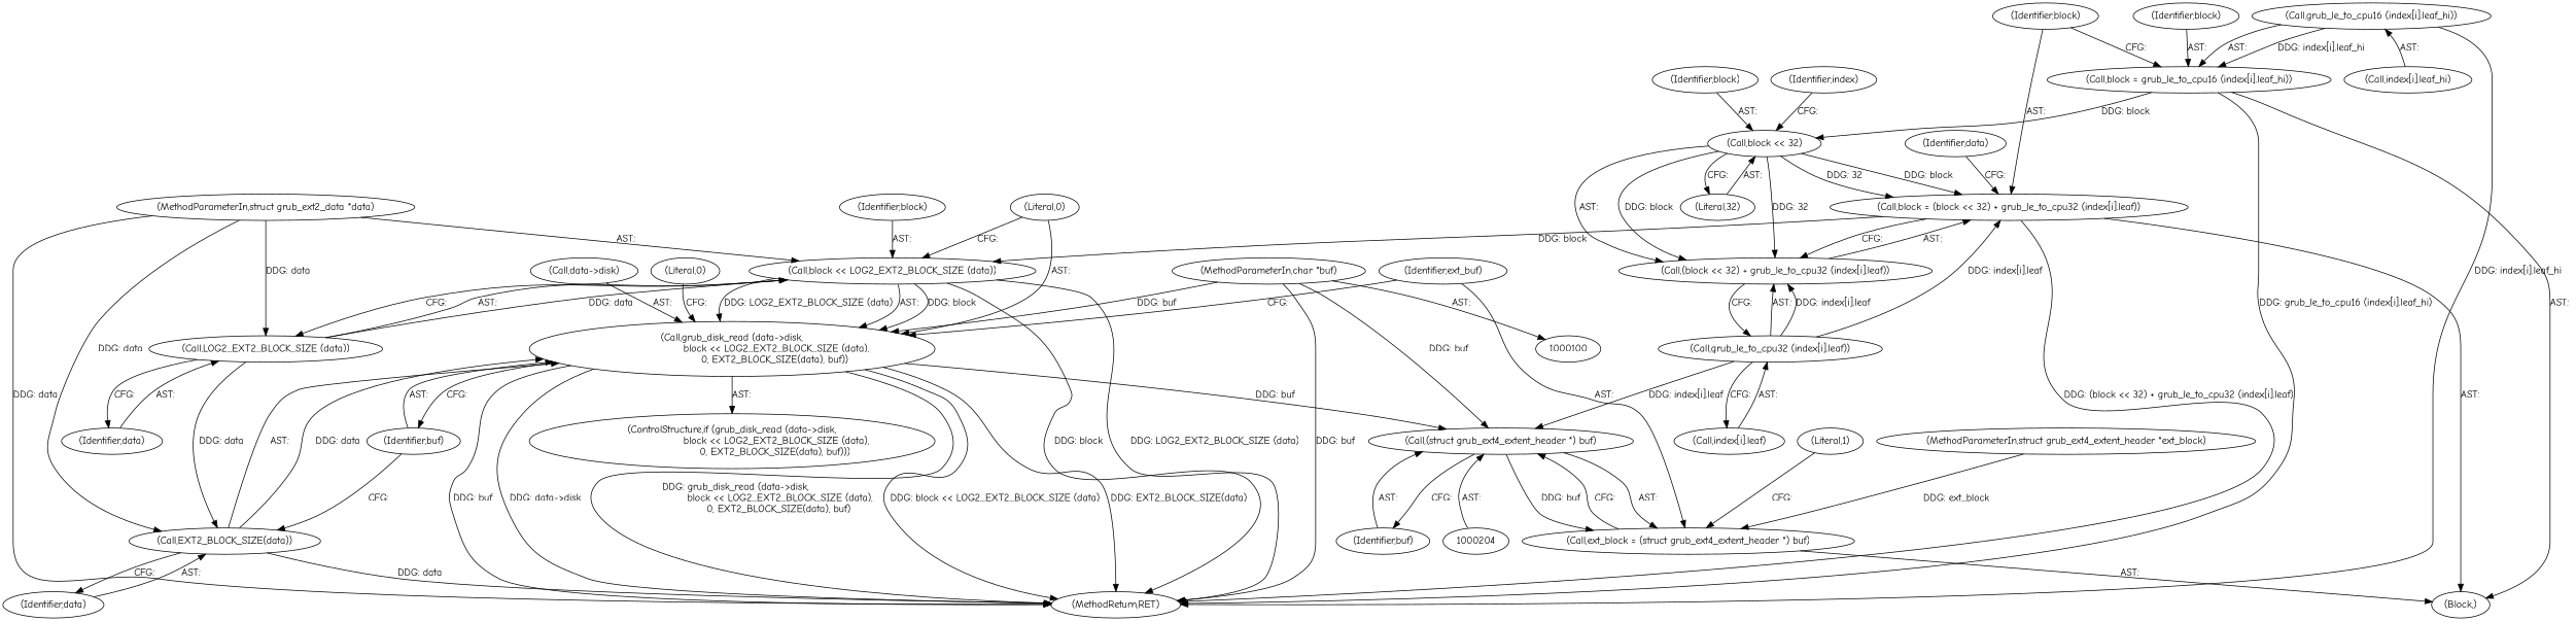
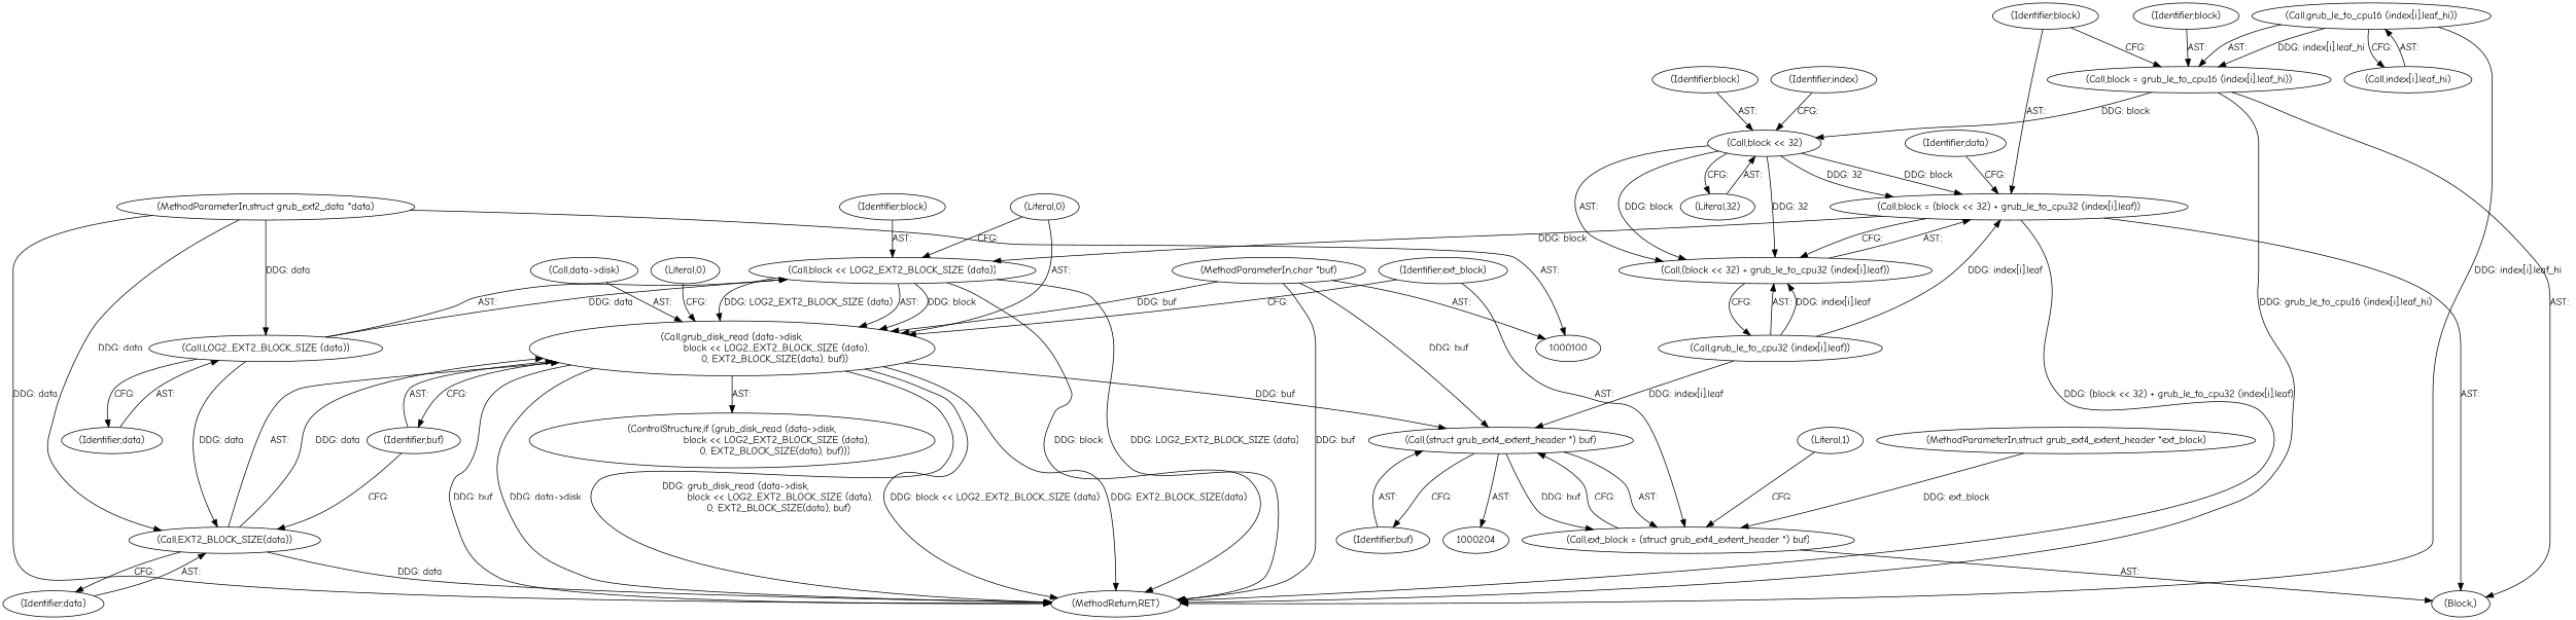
  digraph {
    fontname="Comic Neue"
    node [fontname="Comic Neue"]
    edge [fontname="Comic Neue"]
    n1 [label="(Call,grub_disk_read (data->disk,\n                           block << LOG2_EXT2_BLOCK_SIZE (data),\n                          0, EXT2_BLOCK_SIZE(data), buf))"]
    n2 [label="(Call,(struct grub_ext4_extent_header *) buf)"]
    n3 [label="(ControlStructure,if (grub_disk_read (data->disk,\n                           block << LOG2_EXT2_BLOCK_SIZE (data),\n                          0, EXT2_BLOCK_SIZE(data), buf)))"]
    n4 [label="(Identifier,buf)"]
    n5 [label="(MethodReturn,RET)"]
    n6 [label="(Call,ext_block = (struct grub_ext4_extent_header *) buf)"]
    n7 [label="(Identifier,buf)"]
    n8 [label="(Call,EXT2_BLOCK_SIZE(data))"]
    n9 [label="(Call,block << LOG2_EXT2_BLOCK_SIZE (data))"]
    n10 [label="(Call,LOG2_EXT2_BLOCK_SIZE (data))"]
    n11 [label="(Identifier,data)"]
    n12 [label="(Call,block = (block << 32) + grub_le_to_cpu32 (index[i].leaf))"]
    n13 [label="(Call,(block << 32) + grub_le_to_cpu32 (index[i].leaf))"]
    n14 [label="(Block,)"]
    n15 [label="(Call,grub_le_to_cpu32 (index[i].leaf))"]
    n16 [label="(Call,block << 32)"]
    n17 [label="(Literal,32)"]
    n18 [label="(Call,block = grub_le_to_cpu16 (index[i].leaf_hi))"]
    n19 [label="(Call,grub_le_to_cpu16 (index[i].leaf_hi))"]
    n20 [label="(Call,index[i].leaf_hi)"]
-   n21 [label="(Call,index[i].leaf)"]
    n22 [label="(Identifier,data)"]
    n23 [label="(MethodParameterIn,struct grub_ext2_data *data)"]
    1000100
    n25 [label="(MethodParameterIn,char *buf)"]
    n26 [label="(Identifier,block)"]
    n27 [label="(Literal,0)"]
    n28 [label="(Literal,0)"]
    n29 [label="(Identifier,index)"]
    n30 [label="(Identifier,block)"]
    n31 [label="(Literal,1)"]
    n32 [label="(Identifier,data)"]
    n33 [label="(MethodParameterIn,struct grub_ext4_extent_header *ext_block)"]
    n34 [label="(Identifier,block)"]
    n35 [label="(Call,data->disk)"]
-   n36 [label="(Identifier,ext_buf)"]
+   n36 [label="(Identifier,ext_block)"]
    n37 [label="(Identifier,block)"]
    1000204
    n1 -> n2 [label="DDG: buf"]
    n1 -> n3 [label="AST: "]
    n1 -> n4 [label="CFG: "]
    n1 -> n5 [label="DDG: buf"]
    n1 -> n5 [label="DDG: data->disk"]
    n1 -> n5 [label="DDG: grub_disk_read (data->disk,\n                           block << LOG2_EXT2_BLOCK_SIZE (data),\n                          0, EXT2_BLOCK_SIZE(data), buf)"]
    n1 -> n5 [label="DDG: block << LOG2_EXT2_BLOCK_SIZE (data)"]
    n1 -> n5 [label="DDG: EXT2_BLOCK_SIZE(data)"]
    n2 -> n6 [label="AST: "]
    n2 -> n6 [label="DDG: buf"]
    n2 -> n7 [label="CFG: "]
    n4 -> n1 [label="AST: "]
    n4 -> n8 [label="CFG: "]
    n6 -> n2 [label="CFG: "]
    n6 -> n14 [label="AST: "]
    n7 -> n2 [label="AST: "]
    n8 -> n1 [label="AST: "]
    n8 -> n1 [label="DDG: data"]
    n8 -> n5 [label="DDG: data"]
    n8 -> n22 [label="CFG: "]
    n9 -> n1 [label="AST: "]
    n9 -> n1 [label="DDG: block"]
    n9 -> n1 [label="DDG: LOG2_EXT2_BLOCK_SIZE (data)"]
    n9 -> n5 [label="DDG: LOG2_EXT2_BLOCK_SIZE (data)"]
    n9 -> n5 [label="DDG: block"]
-   n9 -> n10 [label="CFG: "]
    n10 -> n8 [label="DDG: data"]
    n10 -> n9 [label="AST: "]
    n10 -> n9 [label="DDG: data"]
    n10 -> n11 [label="CFG: "]
    n11 -> n10 [label="AST: "]
    n12 -> n5 [label="DDG: (block << 32) + grub_le_to_cpu32 (index[i].leaf)"]
    n12 -> n9 [label="DDG: block"]
    n12 -> n13 [label="CFG: "]
    n12 -> n14 [label="AST: "]
    n13 -> n12 [label="AST: "]
    n13 -> n15 [label="CFG: "]
    n15 -> n2 [label="DDG: index[i].leaf"]
    n15 -> n12 [label="DDG: index[i].leaf"]
    n15 -> n13 [label="AST: "]
    n15 -> n13 [label="DDG: index[i].leaf"]
-   n15 -> n21 [label="CFG: "]
    n16 -> n12 [label="DDG: block"]
    n16 -> n12 [label="DDG: 32"]
    n16 -> n13 [label="AST: "]
    n16 -> n13 [label="DDG: block"]
    n16 -> n13 [label="DDG: 32"]
    n16 -> n17 [label="CFG: "]
    n17 -> n16 [label="AST: "]
    n18 -> n5 [label="DDG: grub_le_to_cpu16 (index[i].leaf_hi)"]
    n18 -> n14 [label="AST: "]
    n18 -> n16 [label="DDG: block"]
    n19 -> n5 [label="DDG: index[i].leaf_hi"]
    n19 -> n18 [label="AST: "]
    n19 -> n18 [label="DDG: index[i].leaf_hi"]
+   n19 -> n20 [label="CFG: "]
    n20 -> n19 [label="AST: "]
-   n21 -> n15 [label="AST: "]
    n22 -> n8 [label="AST: "]
    n23 -> n5 [label="DDG: data"]
    n23 -> n8 [label="DDG: data"]
    n23 -> n10 [label="DDG: data"]
-   n23 -> n9 [label="AST: "]
+   n23 -> 1000100 [label="AST: "]
    n25 -> n1 [label="DDG: buf"]
    n25 -> n2 [label="DDG: buf"]
    n25 -> n5 [label="DDG: buf"]
    n25 -> 1000100 [label="AST: "]
    n26 -> n9 [label="AST: "]
    n27 -> n1 [label="CFG: "]
    n28 -> n1 [label="AST: "]
    n28 -> n9 [label="CFG: "]
    n29 -> n16 [label="CFG: "]
    n30 -> n16 [label="AST: "]
    n31 -> n6 [label="CFG: "]
    n32 -> n12 [label="CFG: "]
    n33 -> n6 [label="DDG: ext_block"]
    n34 -> n12 [label="AST: "]
    n34 -> n18 [label="CFG: "]
    n35 -> n1 [label="AST: "]
    n36 -> n1 [label="CFG: "]
    n36 -> n6 [label="AST: "]
    n37 -> n18 [label="AST: "]
-   1000204 -> n2 [label="AST: "]
+   n2 -> 1000204 [label="AST: "]
  }
